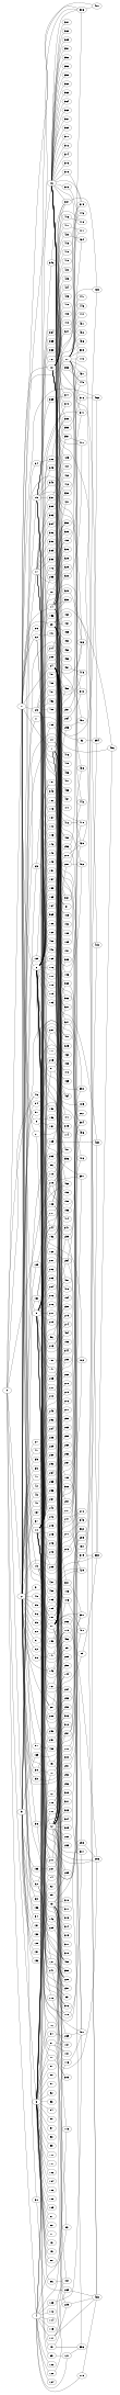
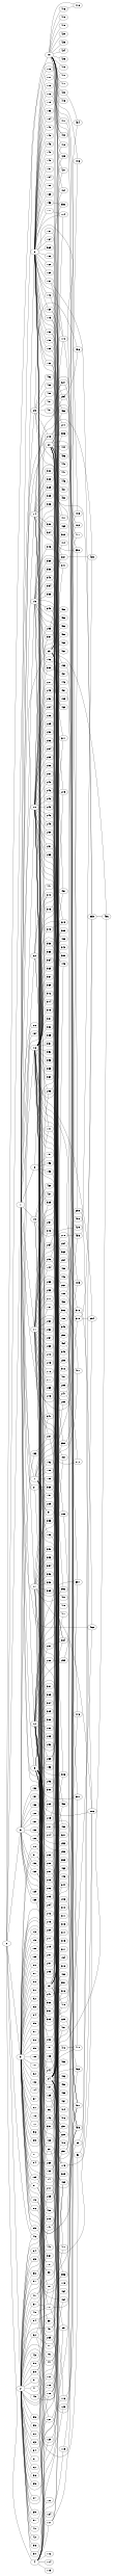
  graph {
    rankdir=LR
    0
    1
    2
    3
    4
    5
    465
    46
    218
    6
    7
    8
    9
    10
    11
    12
    13
    14
    15
    16
    17
    18
    19
    20
    21
    22
    23
    24
    25
    26
    386
    468
    27
    28
    29
    30
    31
    32
    33
    34
    35
    36
    37
    38
    39
    40
    41
    42
    43
    44
    45
    47
    48
    49
    50
    51
    52
    53
    54
    55
    56
    57
    58
    59
    60
    61
    62
    63
    64
    65
    209
    316
    143
    66
    67
    68
    69
    70
    71
    72
    73
    74
    75
    76
    77
    78
    79
    80
    81
    82
    83
    84
    85
    86
    87
    88
    89
    90
    91
    92
    93
    94
    95
    96
    97
    98
    99
    100
    101
    102
    103
    104
    105
    106
    107
    108
    109
    110
    111
    112
    113
    114
    115
    116
    117
    118
    119
    120
    121
    122
    123
    124
    128
    130
    131
    132
    133
    134
    129
    136
    137
    138
    135
    139
    125
    126
    127
    330
    279
    327
    336
    397
    140
    141
    142
    144
    145
    146
    147
    148
    149
    150
    151
    152
    153
    154
    155
    156
    157
    158
    159
    160
    161
    162
    163
    164
    n177 [label=565]
    166
    167
    168
    169
    170
    171
    172
    173
    174
    175
    176
    177
    178
    179
    180
    181
    182
    183
    184
    192
    194
    195
    193
    185
    186
    187
    188
    189
    190
    191
    379
    196
    197
    198
    199
    471
    200
    201
    202
    203
    204
    205
    206
    207
    208
    210
    211
    212
    213
    214
    215
    216
    217
    219
    220
    225
    221
    222
    223
    224
    226
    227
    228
    229
    230
    231
    232
    233
    234
    235
    236
    237
    238
    239
    240
    241
    242
    243
    244
    245
    246
    247
    248
    249
    250
    251
    252
    253
    254
    256
    258
    259
    260
    261
    262
    257
    264
    265
    266
    267
    268
    269
    270
    271
    272
    273
    274
    275
    276
    277
    278
    280
    263
    255
    281
    282
    283
    284
    285
    286
    287
    288
    289
    290
    291
    292
    293
    294
    295
    296
    297
    298
    299
    300
    301
    302
    303
    304
    305
    306
    307
    308
    309
    310
    311
    312
    313
    314
    315
    317
    318
    319
    320
    322
    323
    324
    325
    326
    321
    328
    329
    332
    333
    331
    334
    335
    337
    338
    339
    340
    341
    342
    343
    344
    345
    346
    347
    348
    349
    350
    384
    387
    388
    385
    351
    352
    353
    354
    355
    356
    357
    358
    359
    360
    361
    362
    363
    364
    365
    366
    367
    368
    369
    370
-   371
    372
    373
    374
    375
    376
    377
    378
    380
    381
    382
    383
    389
    390
    391
    392
    393
    394
    395
    396
    398
    399
    400
    401
    402
    403
    404
    405
    406
    407
    408
    409
    410
    411
    412
    413
    414
    415
    416
    417
    418
    419
    420
    421
    422
    423
    424
    425
    426
    427
    428
    429
    430
    431
    432
    433
    434
    435
    436
    437
    438
    439
    440
    441
    442
    443
    444
    445
    446
    448
    447
    450
    451
    452
    453
    454
    449
    456
    457
    458
    455
    460
    461
    462
    463
    459
    464
    466
    467
    469
    470
    472
    473
    474
    475
    476
    477
    478
    479
    480
    481
    482
    483
    484
    485
    486
    487
    488
    489
    490
    491
    492
    493
    494
    495
    496
    497
    498
    499
    0 -- 1
    0 -- 2
    0 -- 3
    0 -- 4
    0 -- 5
    0 -- 465
    0 -- 46
    0 -- 218
    1 -- 6
    1 -- 7
    1 -- 8
    1 -- 9
    1 -- 10
    1 -- 11
    1 -- 12
    1 -- 13
    1 -- 14
    1 -- 15
    1 -- 16
    1 -- 17
    1 -- 18
    1 -- 19
    1 -- 20
    1 -- 21
    1 -- 22
    1 -- 23
    1 -- 24
    1 -- 25
    1 -- 26
    1 -- 386
    1 -- 468
    2 -- 46
    2 -- 27
    2 -- 28
    2 -- 29
    2 -- 30
    2 -- 31
    2 -- 32
    2 -- 33
    2 -- 34
    2 -- 35
    2 -- 36
    2 -- 37
    2 -- 38
    2 -- 39
    2 -- 40
    2 -- 41
    2 -- 42
    2 -- 43
    2 -- 44
    2 -- 45
    2 -- 47
    2 -- 48
    2 -- 49
    2 -- 50
    2 -- 51
    2 -- 52
    2 -- 53
    2 -- 54
    2 -- 55
    2 -- 56
    2 -- 57
    2 -- 58
    2 -- 59
    2 -- 60
    2 -- 61
    2 -- 62
    2 -- 63
    2 -- 64
    2 -- 65
    2 -- 209
    2 -- 316
    2 -- 143
    3 -- 66
    3 -- 67
    3 -- 68
    3 -- 69
    3 -- 70
    3 -- 71
    3 -- 72
    3 -- 73
    3 -- 74
    3 -- 75
    3 -- 76
    3 -- 77
    3 -- 78
    3 -- 79
    3 -- 80
    3 -- 81
    3 -- 82
    3 -- 83
    3 -- 84
    3 -- 85
    3 -- 86
    3 -- 87
    3 -- 88
    3 -- 89
    3 -- 90
    3 -- 91
    3 -- 92
    3 -- 93
    3 -- 94
    3 -- 95
    3 -- 96
    3 -- 97
    3 -- 98
    3 -- 99
    3 -- 100
    3 -- 101
    3 -- 102
    3 -- 103
    3 -- 104
    3 -- 105
    3 -- 106
    3 -- 107
    3 -- 108
    3 -- 109
    4 -- 110
    4 -- 111
    4 -- 112
    4 -- 113
    4 -- 114
    4 -- 115
    4 -- 116
    4 -- 117
    4 -- 118
    4 -- 119
    4 -- 120
    4 -- 121
    4 -- 122
    4 -- 123
    4 -- 124
    5 -- 128
    5 -- 130
    5 -- 131
    5 -- 132
    5 -- 133
    5 -- 134
    5 -- 129
    5 -- 136
    5 -- 137
    5 -- 138
    5 -- 135
    5 -- 139
    5 -- 125
-   130 -- 126
+   5 -- 126
    5 -- 127
    5 -- 330
    218 -- 279
    218 -- 327
    218 -- 336
    218 -- 397
    6 -- 143
    6 -- 140
    6 -- 141
    6 -- 142
    6 -- 144
    6 -- 145
    6 -- 146
    6 -- 147
    6 -- 148
    6 -- 149
    6 -- 150
    6 -- 151
    6 -- 152
    6 -- 153
    6 -- 154
    6 -- 155
    6 -- 156
    6 -- 157
    6 -- 158
    6 -- 159
    6 -- 160
    6 -- 161
    6 -- 162
    6 -- 163
    6 -- 164
    6 -- n177
    6 -- 166
    6 -- 167
    6 -- 168
    6 -- 169
    6 -- 170
    6 -- 171
    6 -- 172
    6 -- 173
    6 -- 174
    6 -- 175
    6 -- 176
    6 -- 177
    6 -- 178
    6 -- 179
    6 -- 180
    6 -- 181
    6 -- 182
    6 -- 183
    6 -- 184
    7 -- 31
    7 -- 192
    7 -- 194
    7 -- 195
    7 -- 193
    7 -- 185
    7 -- 186
    7 -- 187
    7 -- 188
    7 -- 189
    7 -- 190
    7 -- 191
    7 -- 379
    8 -- 196
    8 -- 197
    8 -- 198
    8 -- 199
    8 -- 471
    9 -- 218
    9 -- 28
    9 -- 209
    9 -- 74
    9 -- 147
    9 -- 193
    9 -- 200
    9 -- 201
    9 -- 202
    9 -- 203
    9 -- 204
    9 -- 205
    9 -- 206
    9 -- 207
    9 -- 208
    9 -- 210
    9 -- 211
    9 -- 212
    9 -- 213
    9 -- 214
    9 -- 215
    9 -- 216
    9 -- 217
    9 -- 219
    9 -- 220
    9 -- 225
    10 -- 225
    10 -- 221
    10 -- 222
    10 -- 223
    10 -- 224
    10 -- 226
    10 -- 227
    10 -- 228
    10 -- 229
    10 -- 230
    10 -- 231
    10 -- 232
    10 -- 233
    10 -- 234
    10 -- 235
    10 -- 236
    10 -- 237
    10 -- 238
    10 -- 239
    10 -- 240
    10 -- 241
    10 -- 242
    10 -- 243
    10 -- 244
    10 -- 245
    10 -- 246
    10 -- 247
    10 -- 248
    10 -- 249
    10 -- 250
    10 -- 251
    10 -- 252
    10 -- 253
    10 -- 254
    11 -- 279
    11 -- 256
    11 -- 258
    11 -- 259
    11 -- 260
    11 -- 261
    11 -- 262
    11 -- 257
    11 -- 264
    11 -- 265
    11 -- 266
    11 -- 267
    11 -- 268
    11 -- 269
    11 -- 270
    11 -- 271
    11 -- 272
    11 -- 273
    11 -- 274
    11 -- 275
    11 -- 276
    11 -- 277
    11 -- 278
    11 -- 280
    11 -- 263
    11 -- 255
    12 -- 33
    12 -- 281
    12 -- 282
    12 -- 283
    12 -- 284
    12 -- 285
    12 -- 286
    12 -- 287
    12 -- 288
    12 -- 289
    12 -- 290
    12 -- 291
    12 -- 292
    12 -- 293
    12 -- 294
    12 -- 295
    12 -- 296
    12 -- 297
    12 -- 298
    12 -- 299
    12 -- 300
    12 -- 301
    12 -- 302
    12 -- 303
    12 -- 304
    12 -- 305
    12 -- 306
    12 -- 307
    12 -- 308
    13 -- 316
    13 -- 113
    13 -- 228
    13 -- 309
    13 -- 310
    13 -- 311
    13 -- 312
    13 -- 313
    13 -- 314
    13 -- 315
    13 -- 317
    13 -- 318
    13 -- 319
    14 -- 330
    14 -- 327
    14 -- 295
    14 -- 320
    14 -- 322
    14 -- 323
    14 -- 324
    14 -- 325
    14 -- 326
    14 -- 321
    14 -- 328
    14 -- 329
    14 -- 332
    14 -- 333
    14 -- 331
    15 -- 336
    15 -- 253
    15 -- 334
    15 -- 335
    15 -- 337
    15 -- 338
    15 -- 339
    15 -- 340
    15 -- 341
    15 -- 342
    15 -- 343
    15 -- 344
    15 -- 345
    15 -- 346
    15 -- 347
    15 -- 348
    15 -- 349
    15 -- 350
    16 -- 386
    16 -- 31
    16 -- 379
    16 -- 384
    16 -- 387
    16 -- 388
    16 -- 385
    16 -- 351
    16 -- 352
    16 -- 353
    16 -- 354
    16 -- 355
    16 -- 356
    16 -- 357
    16 -- 358
    16 -- 359
    16 -- 360
    16 -- 361
    16 -- 362
    16 -- 363
    16 -- 364
    16 -- 365
    16 -- 366
    16 -- 367
    16 -- 368
    16 -- 369
    16 -- 370
-   16 -- 371
    16 -- 372
    16 -- 373
    16 -- 374
    16 -- 375
    16 -- 376
    16 -- 377
    16 -- 378
    16 -- 380
    16 -- 381
    16 -- 382
    16 -- 383
    17 -- 127
    17 -- 397
    17 -- 286
    17 -- 389
    17 -- 390
    17 -- 391
    17 -- 392
    17 -- 393
    17 -- 394
    17 -- 395
    17 -- 396
    17 -- 398
    17 -- 399
    17 -- 400
    17 -- 401
    18 -- 402
    18 -- 403
    18 -- 404
    18 -- 405
    18 -- 406
    18 -- 407
    18 -- 408
    18 -- 409
    18 -- 410
    18 -- 411
    18 -- 412
    18 -- 413
    18 -- 414
    18 -- 415
    18 -- 416
    18 -- 417
    18 -- 418
    18 -- 419
    18 -- 420
    18 -- 421
    18 -- 422
    18 -- 423
    18 -- 424
    18 -- 425
    18 -- 426
    19 -- 103
    19 -- 427
    19 -- 428
    19 -- 429
    19 -- 430
    20 -- 341
    20 -- 388
    20 -- 431
    20 -- 432
    20 -- 433
    20 -- 434
    20 -- 435
    20 -- 436
    20 -- 437
    20 -- 438
    20 -- 439
    20 -- 440
    20 -- 441
    20 -- 442
    20 -- 443
    20 -- 444
    20 -- 445
    20 -- 446
    21 -- 28
    21 -- 368
    22 -- 285
    22 -- 337
    22 -- 370
    22 -- 448
    22 -- 447
    23 -- 421
    23 -- 450
    23 -- 451
    23 -- 452
    23 -- 453
    23 -- 454
    23 -- 449
    23 -- 456
    23 -- 457
    23 -- 458
    23 -- 455
    23 -- 460
    23 -- 461
    23 -- 462
    23 -- 463
    23 -- 459
    24 -- 465
    24 -- 468
    24 -- 471
    24 -- 456
    24 -- 464
    24 -- 466
    24 -- 467
    24 -- 469
    24 -- 470
    24 -- 472
    24 -- 473
    24 -- 474
    24 -- 475
    24 -- 476
    24 -- 477
    24 -- 478
    24 -- 479
    24 -- 480
    24 -- 481
    24 -- 482
    24 -- 483
    24 -- 484
    24 -- 485
    24 -- 486
    24 -- 487
    24 -- 488
    24 -- 489
    24 -- 490
    25 -- 218
    25 -- 491
    25 -- 492
    25 -- 493
    25 -- 494
    25 -- 495
    25 -- 496
    25 -- 497
    25 -- 498
    25 -- 499
    386 -- 401
    28 -- 29
    30 -- 265
    32 -- 77
    32 -- 195
    32 -- 307
    34 -- 76
    36 -- 489
    37 -- 107
    37 -- 210
    38 -- 78
    38 -- 244
    38 -- 489
    41 -- 361
    44 -- 409
    44 -- 470
    45 -- 228
    45 -- 384
    47 -- 391
    47 -- 400
    48 -- 107
    49 -- 228
    49 -- 448
    50 -- 211
    50 -- 428
    52 -- 354
    53 -- 331
    54 -- 458
    57 -- 464
    58 -- 141
    63 -- 187
    64 -- 222
    65 -- 157
    209 -- 280
    143 -- 175
    143 -- 180
    66 -- 445
    66 -- 475
    69 -- 121
    70 -- 357
    72 -- 144
    77 -- 309
    78 -- 429
    79 -- 265
    79 -- 356
    81 -- 83
    81 -- 181
    81 -- 187
    82 -- 306
    84 -- 269
    85 -- 285
    86 -- 484
    89 -- 333
    91 -- 174
    91 -- 383
    96 -- 347
    103 -- 414
    103 -- 489
    105 -- 487
    107 -- 116
    107 -- 350
    107 -- 494
    110 -- 321
    111 -- 493
    116 -- 407
    117 -- 223
    117 -- 297
    117 -- 433
    118 -- 231
    118 -- 344
    118 -- 449
    119 -- 433
    120 -- 484
    121 -- 356
    123 -- 407
    130 -- 241
    130 -- 348
    133 -- 221
    134 -- 152
    129 -- 463
    136 -- 170
    135 -- 386
    135 -- 244
    139 -- 479
    125 -- 392
    125 -- 469
    126 -- 175
    126 -- 239
    126 -- 325
    126 -- 366
    127 -- 228
    127 -- 231
    127 -- 399
    330 -- 437
    327 -- 350
    141 -- 175
    141 -- 194
    142 -- 170
    147 -- 289
    150 -- 294
    152 -- 153
    152 -- 190
    153 -- 185
    155 -- 480
    156 -- 332
    157 -- 438
    158 -- 199
    158 -- 362
    160 -- 254
    160 -- 274
    161 -- 387
    162 -- 379
    162 -- 306
    167 -- 284
    167 -- 333
    170 -- 258
    171 -- 174
    172 -- 402
    173 -- 302
    173 -- 455
    175 -- 286
    180 -- 182
    180 -- 319
    195 -- 341
    186 -- 482
    198 -- 280
    200 -- 359
    200 -- 488
    205 -- 344
    206 -- 407
    207 -- 463
    208 -- 293
    211 -- 247
    211 -- 286
    213 -- 238
    213 -- 487
    214 -- 321
    214 -- 387
    215 -- 349
    220 -- 298
    225 -- 489
    221 -- 475
    222 -- 380
    223 -- 433
    227 -- 462
    233 -- 481
    239 -- 343
    239 -- 442
    241 -- 316
    244 -- 488
    247 -- 272
    247 -- 406
    250 -- 290
    251 -- 312
    253 -- 392
    253 -- 412
    254 -- 429
    254 -- 496
    256 -- 261
    256 -- 388
    258 -- 286
    257 -- 483
    264 -- 342
    265 -- 433
    266 -- 407
    269 -- 407
    271 -- 343
    273 -- 362
    278 -- 435
    281 -- 478
    281 -- 482
    284 -- 307
    287 -- 384
    288 -- 299
    291 -- 391
    295 -- 451
    297 -- 397
    297 -- 435
    299 -- 403
    300 -- 454
    319 -- 333
    319 -- 354
    320 -- 483
    322 -- 417
    324 -- 386
    333 -- 456
    331 -- 391
    337 -- 425
    339 -- 377
    340 -- 483
    345 -- 380
    346 -- 387
    387 -- 439
    357 -- 417
    358 -- 445
    359 -- 376
    362 -- 433
    368 -- 384
    373 -- 446
    376 -- 468
    378 -- 379
    395 -- 404
    411 -- 477
    416 -- 418
    422 -- 434
    435 -- 439
    454 -- 469
    457 -- 473
    472 -- 478
    475 -- 498
  }
